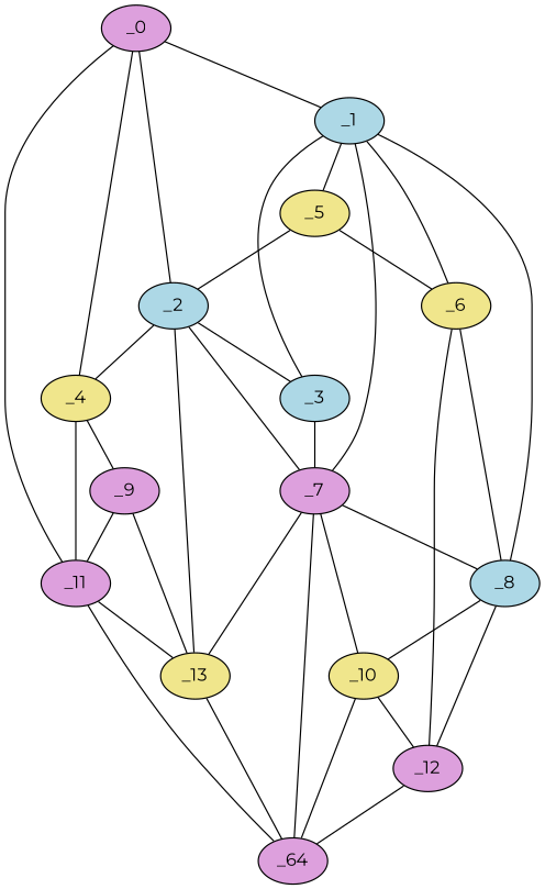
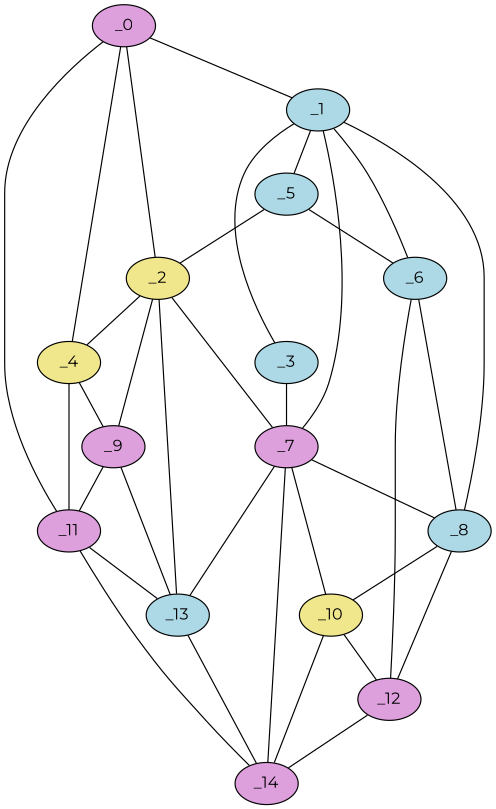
  graph {
    fontname=Montserrat
    node [fillcolor=plum fontname=Montserrat style=filled x=49 y=10]
    edge [fontname=Montserrat valence=2]
    _0 [x=37 y=3]
    _1 [fillcolor=lightblue x=43 y=100]
-   _2 [fillcolor=lightblue x=45 y=71]
+   _2 [fillcolor=khaki x=45 y=71]
    _4 [fillcolor=khaki y=6]
    _11 [x=93]
    _3 [fillcolor=lightblue x=46 y=84]
-   _5 [fillcolor=khaki y=123]
-   _6 [fillcolor=khaki x=58 y=125]
+   _5 [fillcolor=lightblue y=123]
+   _6 [fillcolor=lightblue x=58 y=125]
    _7 [x=76 y=87]
    _8 [fillcolor=lightblue x=79 y=102]
-   _13 [fillcolor=khaki x=94 y=35]
+   _13 [fillcolor=lightblue x=94 y=35]
    _9 [x=80]
-   _14 [x=99 y=41 label=_64]
+   _14 [x=99 y=41]
    _12 [x=93 y=116]
    _10 [fillcolor=khaki x=87 y=105]
    _0 -- _1 [valence=1]
    _0 -- _2
    _0 -- _4
    _0 -- _11 [valence=1]
    _1 -- _3
    _1 -- _5 [valence=1]
    _1 -- _6 [valence=1]
    _1 -- _7
    _1 -- _8
    _2 -- _4
-   _2 -- _3
+   _2 -- _9
    _2 -- _7
    _2 -- _13
    _4 -- _11
    _4 -- _9 [valence=1]
    _11 -- _13
    _11 -- _14 [valence=1]
    _3 -- _7 [valence=1]
    _5 -- _2
    _5 -- _6 [valence=1]
    _6 -- _8
    _6 -- _12 [valence=1]
    _7 -- _8
    _7 -- _13
    _7 -- _14
    _7 -- _10
    _8 -- _12 [valence=1]
    _8 -- _10
    _13 -- _14
    _9 -- _11
    _9 -- _13
    _12 -- _14 [valence=1]
    _10 -- _14
    _10 -- _12
  }
